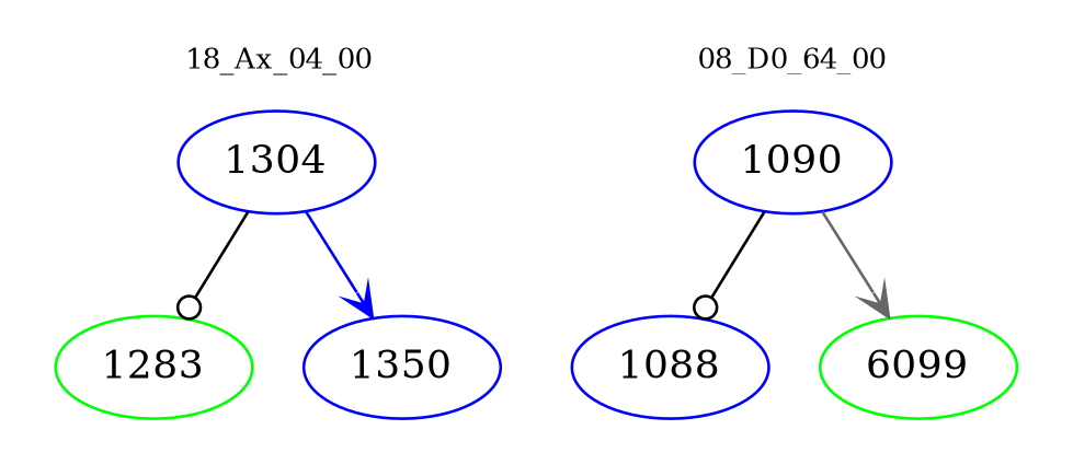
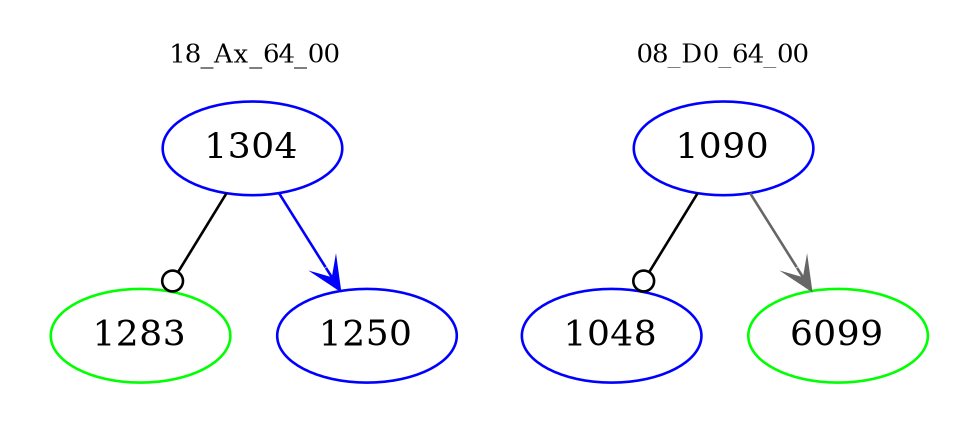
  digraph {
    node [color=blue]
    edge [arrowhead=odot color=black]
    n1 [label=1304]
    n2 [color=green label=1283]
-   n3 [label=1350]
+   n3 [label=1250]
    n4 [label=1090]
-   n5 [label=1088]
+   n5 [label=1048]
    n6 [color=green label=6099]
    subgraph cluster_1 {
      color=white
      fontsize=10
-     label="18_Ax_04_00"
+     label="18_Ax_64_00"
      n1
      n2
      n3
    }
    subgraph cluster_2 {
      color=white
      fontsize=10
      label="08_D0_64_00"
      n4
      n5
      n6
    }
    n1 -> n2
    n1 -> n3 [arrowhead=vee color=blue]
    n4 -> n5
    n4 -> n6 [arrowhead=vee color=gray40]
  }
